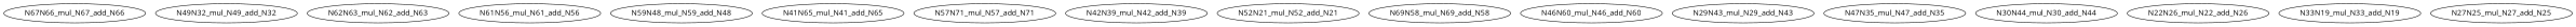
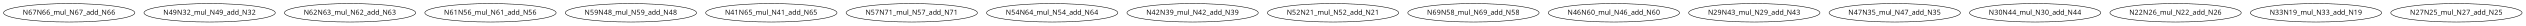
  digraph {
    fontname="Open Sans"
    node [fontname="Open Sans"]
    n1 [label=N67N66_mul_N67_add_N66]
    n2 [label=N49N32_mul_N49_add_N32]
    n3 [label=N62N63_mul_N62_add_N63]
    n4 [label=N61N56_mul_N61_add_N56]
    n5 [label=N59N48_mul_N59_add_N48]
    n6 [label=N41N65_mul_N41_add_N65]
    n7 [label=N57N71_mul_N57_add_N71]
+   n8 [label=N54N64_mul_N54_add_N64]
    n9 [label=N42N39_mul_N42_add_N39]
    n10 [label=N52N21_mul_N52_add_N21]
    n11 [label=N69N58_mul_N69_add_N58]
    n12 [label=N46N60_mul_N46_add_N60]
    n13 [label=N29N43_mul_N29_add_N43]
    n14 [label=N47N35_mul_N47_add_N35]
    n15 [label=N30N44_mul_N30_add_N44]
    n16 [label=N22N26_mul_N22_add_N26]
    n17 [label=N33N19_mul_N33_add_N19]
    n18 [label=N27N25_mul_N27_add_N25]
  }
